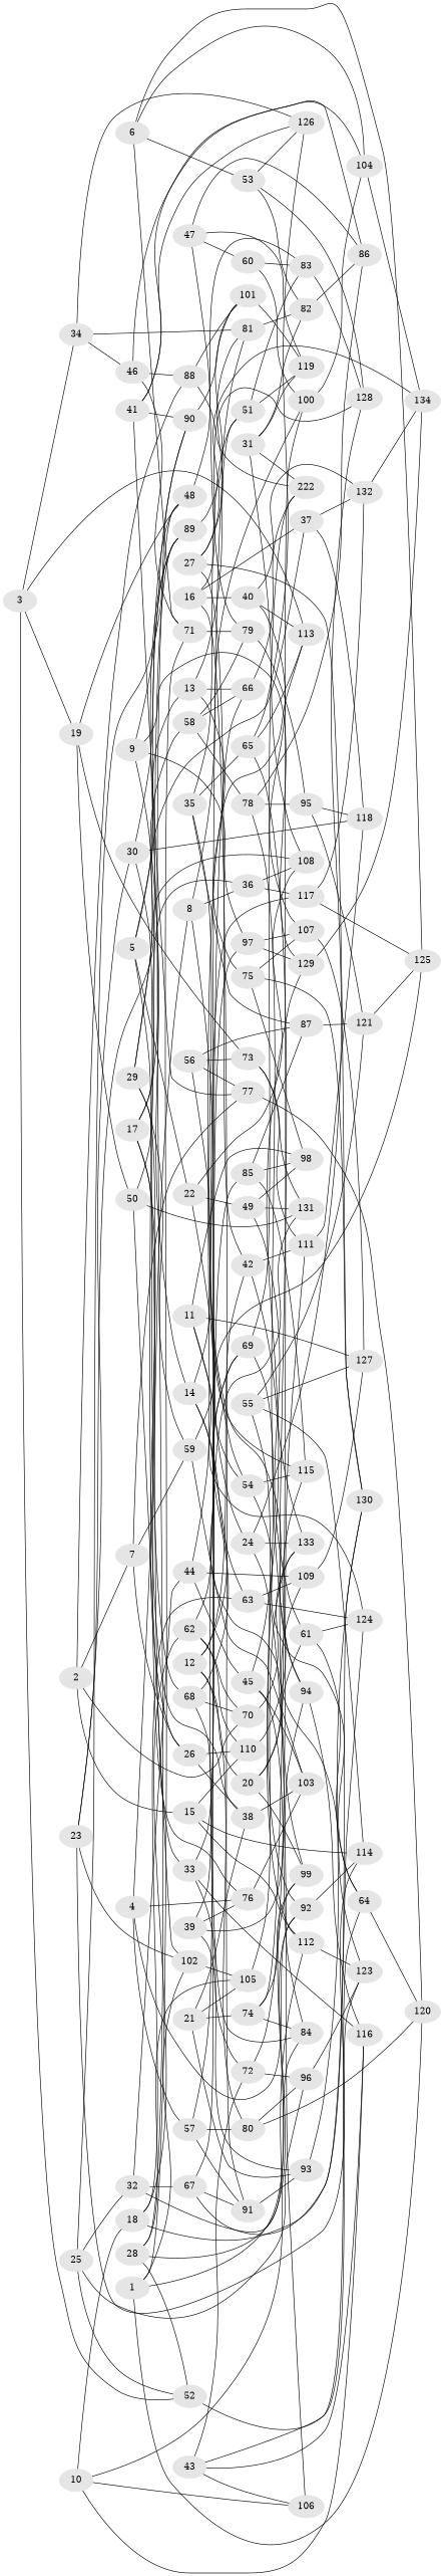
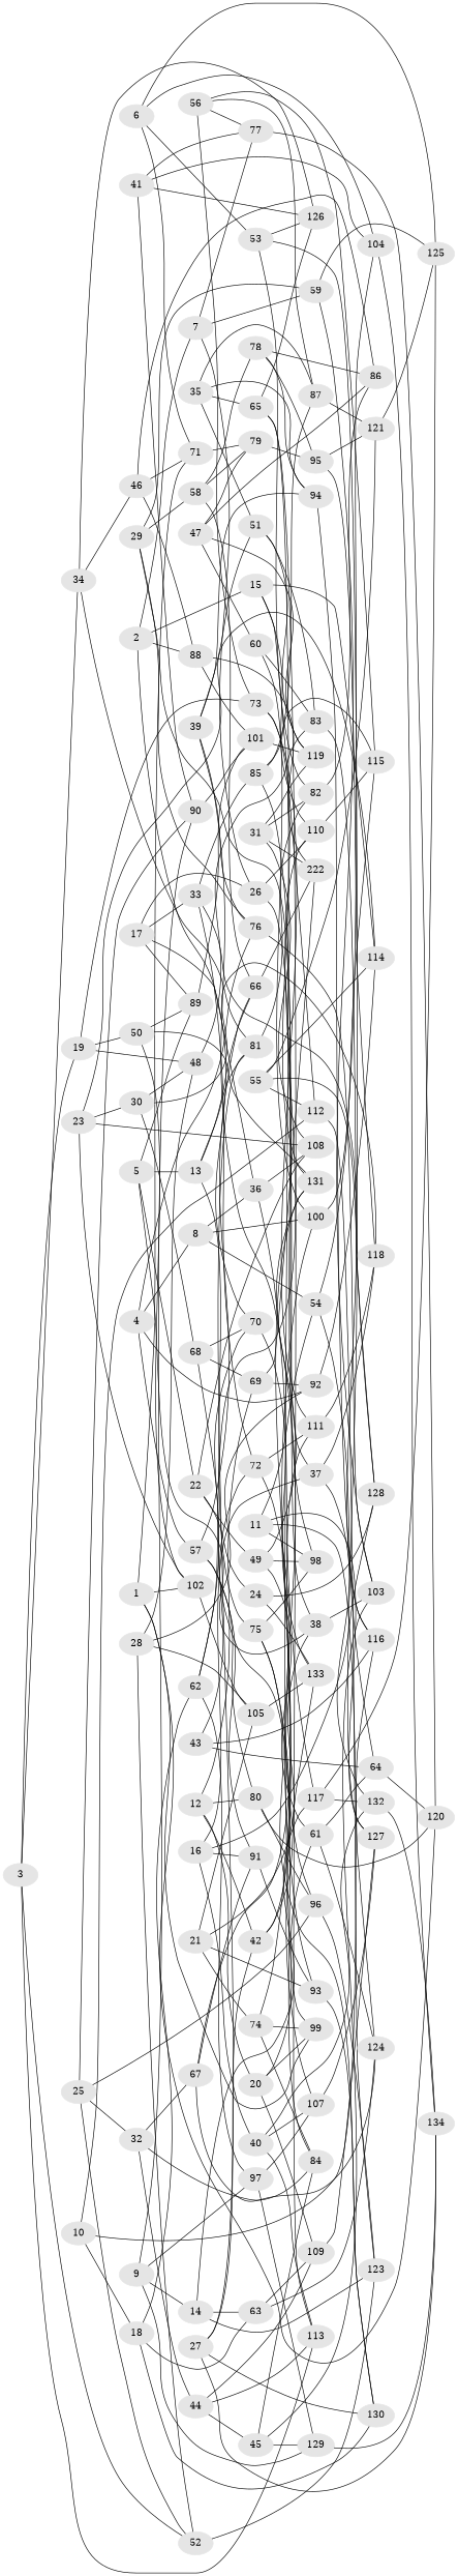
  graph {
    rankdir=LR
    node [color=gray90 style=filled]
    1
    71
    99
    102
    120
    79
    105
    2
    7
    15
    70
    88
    26
    59
    77
    112
    110
    114
    133
    n20 [label=222]
    101
    3
    19
    34
    52
    113
    48
    50
    73
    81
    46
    126
    123
    4
    8
    57
    76
    92
    36
    54
    100
    80
    66
    91
    103
    5
    13
    22
    38
    89
    75
    24
    49
    108
    6
    53
    104
    125
    128
    82
    134
    117
    64
    115
    9
    14
    90
    97
    129
    63
    107
    10
    18
-   106
    116
    62
    130
    11
    98
    124
    127
    12
    20
    42
    69
    61
    109
    111
    96
    132
    16
    37
    40
    118
    93
    17
    33
    72
    85
    83
    131
    21
    74
    84
    23
    30
    68
    25
    32
    44
    67
    27
    28
    29
    58
    78
    31
    119
    86
    45
    87
    35
    51
    65
    94
    121
    39
    41
    43
    47
    60
    95
    55
    56
    1 -- 71
    1 -- 99
    1 -- 102
    1 -- 120
    71 -- 79
    102 -- 105
    79 -- 95
    105 -- 133
    2 -- 7
    2 -- 15
    2 -- 70
    2 -- 88
    7 -- 26
    7 -- 59
    7 -- 77
    15 -- 112
    15 -- 110
    15 -- 114
    70 -- 133
    88 -- n20
    88 -- 101
    26 -- 110
    26 -- 38
    59 -- 103
    59 -- 125
    77 -- 120
    112 -- 123
    110 -- 115
    101 -- 119
    3 -- 19
    3 -- 34
    3 -- 52
    3 -- 113
    19 -- 48
    19 -- 50
    19 -- 73
    34 -- 81
    34 -- 46
    34 -- 126
    52 -- 123
    48 -- 83
    50 -- 102
    50 -- 89
    50 -- 131
    73 -- 111
    73 -- 131
    81 -- 82
    46 -- 71
    46 -- 88
    46 -- 86
    4 -- 8
    4 -- 57
    4 -- 76
    4 -- 92
    8 -- 36
    8 -- 54
    8 -- 100
    57 -- 80
    57 -- 66
    57 -- 91
    76 -- 103
    92 -- 114
    36 -- 108
    36 -- 117
    54 -- 64
    54 -- 115
    100 -- 104
    80 -- 120
    80 -- 96
    66 -- n20
    91 -- 93
    5 -- 13
    5 -- 22
    5 -- 38
    5 -- 89
    13 -- 81
    13 -- 66
    13 -- 75
    22 -- 24
    22 -- 49
    22 -- 108
    38 -- 103
    89 -- 101
    75 -- 107
    75 -- 130
    75 -- 98
    24 -- 133
    24 -- 128
-   24 -- 106
    49 -- 98
    49 -- 61
    49 -- 131
    6 -- 71
    6 -- 53
    6 -- 104
    6 -- 125
    53 -- 126
    53 -- 128
    53 -- 82
    104 -- 134
    82 -- 86
    117 -- 125
    117 -- 132
    64 -- 120
    9 -- 14
    9 -- 90
    9 -- 97
    9 -- 129
    14 -- 123
    14 -- 117
    14 -- 63
    90 -- 101
    97 -- 129
    97 -- 107
    129 -- 134
    63 -- 124
    63 -- 109
    107 -- 127
    10 -- 112
    10 -- 18
-   10 -- 106
    10 -- 116
    18 -- 63
    18 -- 62
    18 -- 130
    62 -- 70
    62 -- 110
    62 -- 97
    11 -- 54
    11 -- 98
    11 -- 124
    11 -- 127
    12 -- 80
    12 -- 20
    12 -- 42
    12 -- 69
    20 -- 99
    20 -- 61
    20 -- 109
    42 -- 133
    42 -- 111
    69 -- n20
    69 -- 92
    61 -- 64
    61 -- 124
    109 -- 127
    111 -- 118
    96 -- 123
    132 -- 134
    16 -- 91
    16 -- 128
    16 -- 37
    16 -- 40
    37 -- 132
    37 -- 118
    40 -- 113
    40 -- 107
    40 -- 132
    93 -- 130
    17 -- 26
    17 -- 36
    17 -- 89
    17 -- 33
    33 -- 116
    33 -- 72
    33 -- 85
    72 -- 111
    72 -- 96
    85 -- 115
    85 -- 98
    85 -- 87
    83 -- 128
    21 -- 105
    21 -- 38
    21 -- 93
    21 -- 74
    74 -- 99
    74 -- 100
    74 -- 84
    23 -- 102
    23 -- 114
    23 -- 108
    23 -- 30
    30 -- 48
    30 -- 118
    30 -- 68
    68 -- 70
    68 -- 69
    68 -- 84
    25 -- 52
    25 -- 90
    25 -- 96
    25 -- 32
    32 -- 84
    32 -- 44
    32 -- 67
    44 -- 113
    44 -- 109
    44 -- 45
    67 -- 91
    67 -- 124
    67 -- 131
    27 -- 81
    27 -- 134
    27 -- 130
    27 -- 42
    28 -- 105
    28 -- 52
    28 -- 48
    28 -- 92
    29 -- 59
    29 -- 76
    29 -- 37
    29 -- 58
    58 -- 79
    58 -- 66
    58 -- 78
    78 -- 86
    78 -- 94
    78 -- 95
    31 -- n20
    31 -- 108
    31 -- 82
    31 -- 119
    45 -- 103
    45 -- 129
    45 -- 84
    87 -- 121
    35 -- 87
    35 -- 51
    35 -- 65
    35 -- 94
    51 -- 83
    51 -- 119
    65 -- 99
    65 -- 113
    65 -- 126
    94 -- 116
    121 -- 125
    39 -- 76
    39 -- 93
    39 -- 51
    39 -- 94
    41 -- 77
    41 -- 126
    41 -- 104
    41 -- 90
    43 -- 64
-   43 -- 106
    43 -- 116
    43 -- 72
    47 -- 79
    47 -- 119
    47 -- 86
    47 -- 60
    60 -- 100
    60 -- 83
    95 -- 118
    95 -- 121
    55 -- 112
    55 -- 114
    55 -- 127
    55 -- 121
    56 -- 77
    56 -- 73
    56 -- 115
    56 -- 87
  }
